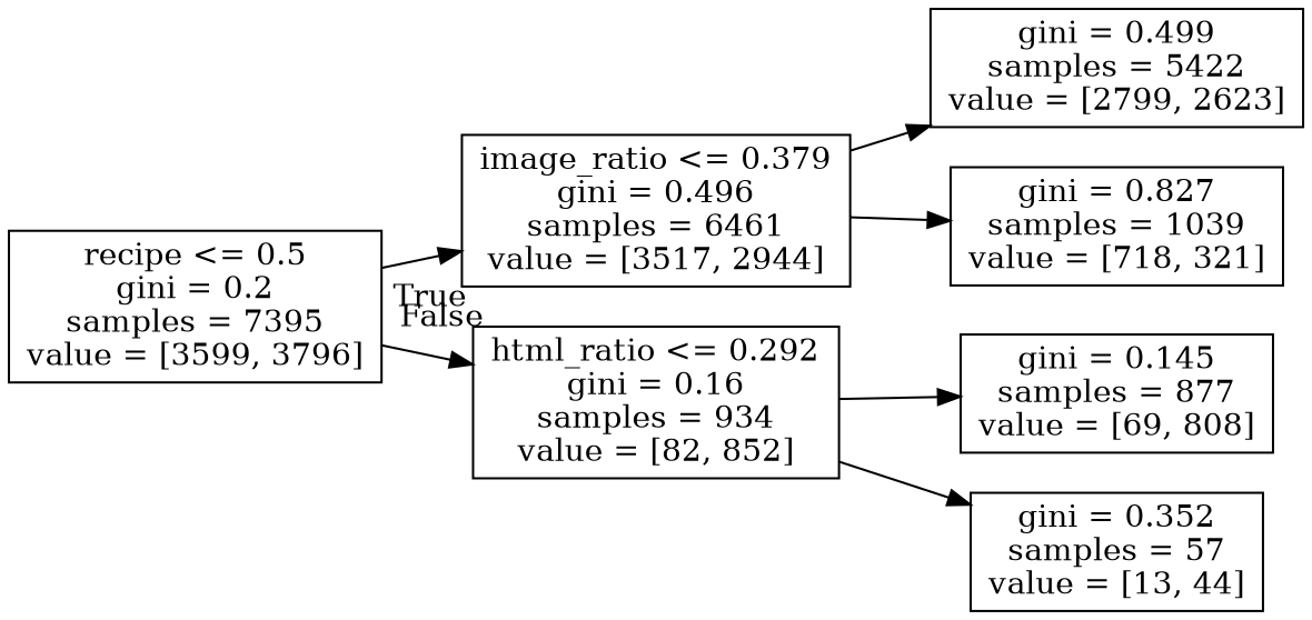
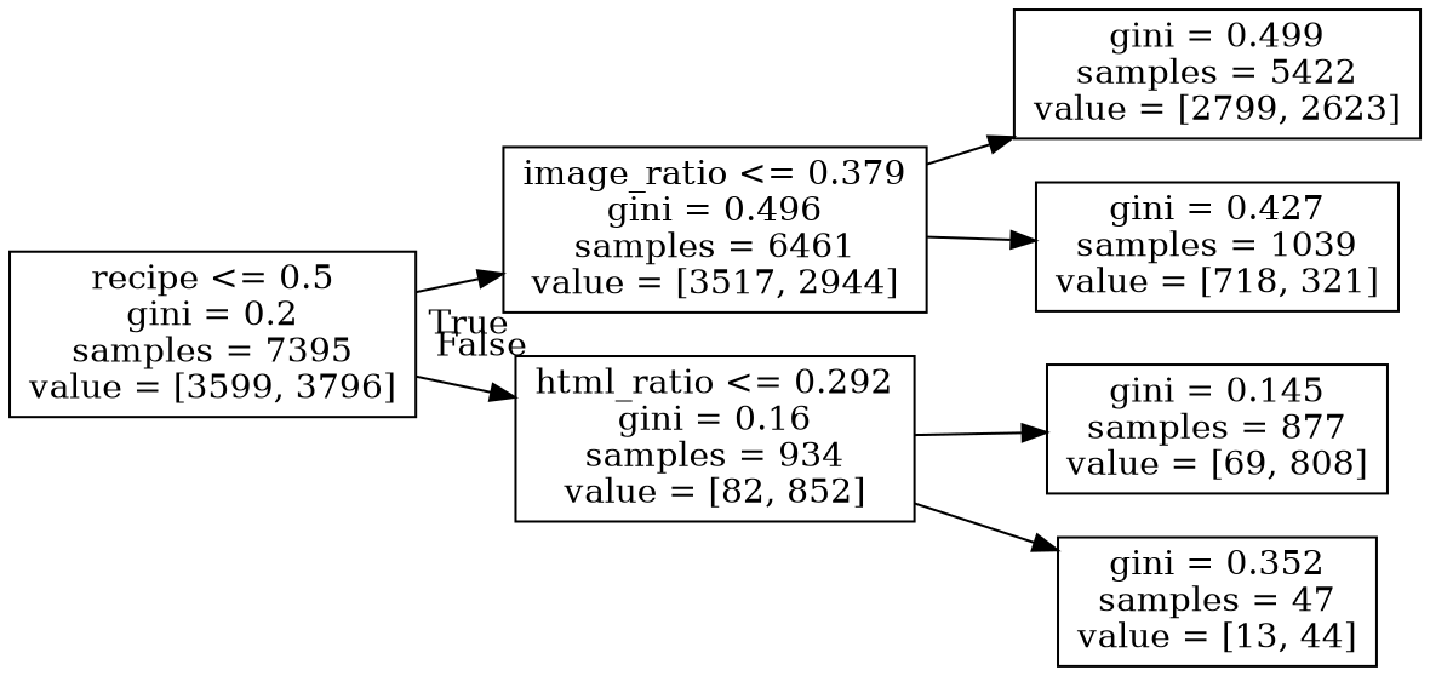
  digraph {
    rankdir=LR
    node [shape=box]
    n1 [label="recipe <= 0.5\ngini = 0.2\nsamples = 7395\nvalue = [3599, 3796]"]
    n2 [label="image_ratio <= 0.379\ngini = 0.496\nsamples = 6461\nvalue = [3517, 2944]"]
    n3 [label="html_ratio <= 0.292\ngini = 0.16\nsamples = 934\nvalue = [82, 852]"]
    n4 [label="gini = 0.499\nsamples = 5422\nvalue = [2799, 2623]"]
-   n5 [label="gini = 0.827\nsamples = 1039\nvalue = [718, 321]"]
+   n5 [label="gini = 0.427\nsamples = 1039\nvalue = [718, 321]"]
    n6 [label="gini = 0.145\nsamples = 877\nvalue = [69, 808]"]
-   n7 [label="gini = 0.352\nsamples = 57\nvalue = [13, 44]"]
+   n7 [label="gini = 0.352\nsamples = 47\nvalue = [13, 44]"]
    n1 -> n2 [headlabel=True labelangle=45 labeldistance=2.5]
    n1 -> n3 [headlabel=False labelangle=-45 labeldistance=2.5]
    n2 -> n4
    n2 -> n5
    n3 -> n6
    n3 -> n7
  }
